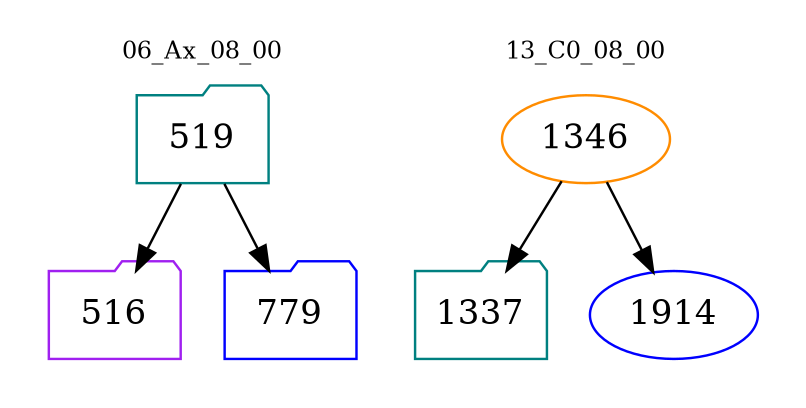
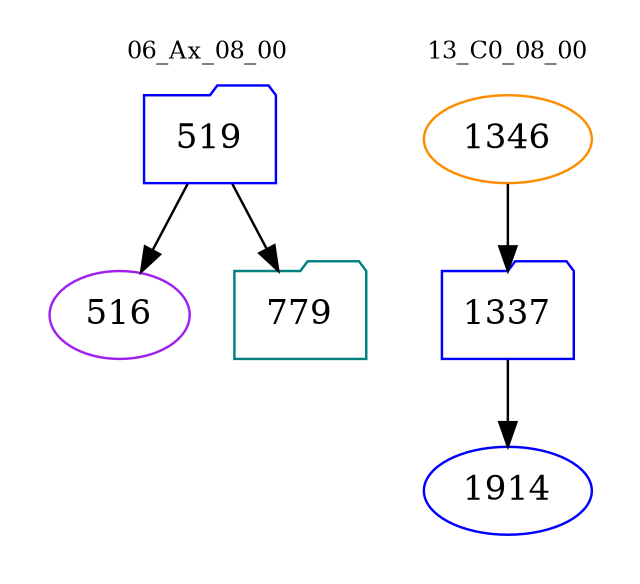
  digraph {
    node [color=blue shape=folder]
    edge [color=black]
-   n1 [color=teal label=519]
-   n2 [color=purple label=516]
-   n3 [label=779]
-   n4 [color=teal label=1337]
+   n1 [label=519]
+   n2 [color=purple label=516 shape=ellipse]
+   n3 [color=teal label=779]
+   n4 [label=1337]
    n5 [color=darkorange label=1346 shape=ellipse]
    n6 [label=1914 shape=ellipse]
    subgraph cluster_1 {
      color=white
      fontsize=10
      label="06_Ax_08_00"
      n1
      n2
      n3
    }
    subgraph cluster_2 {
      color=white
      fontsize=10
      label="13_C0_08_00"
      n4
      n5
      n6
    }
    n1 -> n2
    n1 -> n3
-   n5 -> n6
+   n4 -> n6
    n5 -> n4
  }
